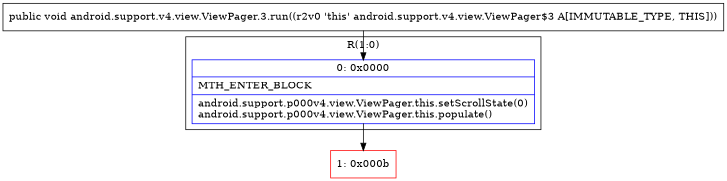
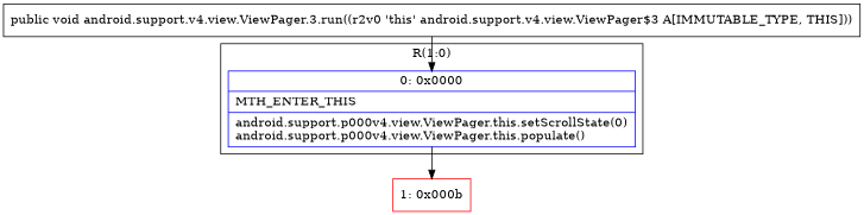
  digraph {
    fontname="DejaVu Serif"
    node [shape=record fontname="DejaVu Serif"]
    edge [fontname="DejaVu Serif"]
-   n1 [color=blue label="{0\:\ 0x0000|MTH_ENTER_BLOCK\l|android.support.p000v4.view.ViewPager.this.setScrollState(0)\landroid.support.p000v4.view.ViewPager.this.populate()\l}"]
+   n1 [color=blue label="{0\:\ 0x0000|MTH_ENTER_THIS\l|android.support.p000v4.view.ViewPager.this.setScrollState(0)\landroid.support.p000v4.view.ViewPager.this.populate()\l}"]
    n2 [color=red label="{1\:\ 0x000b}"]
    n3 [label="{public void android.support.v4.view.ViewPager.3.run((r2v0 'this' android.support.v4.view.ViewPager$3 A[IMMUTABLE_TYPE, THIS])) }"]
    subgraph cluster_1 {
      label="R(1:0)"
      n1
    }
    n1 -> n2
    n3 -> n1
  }
